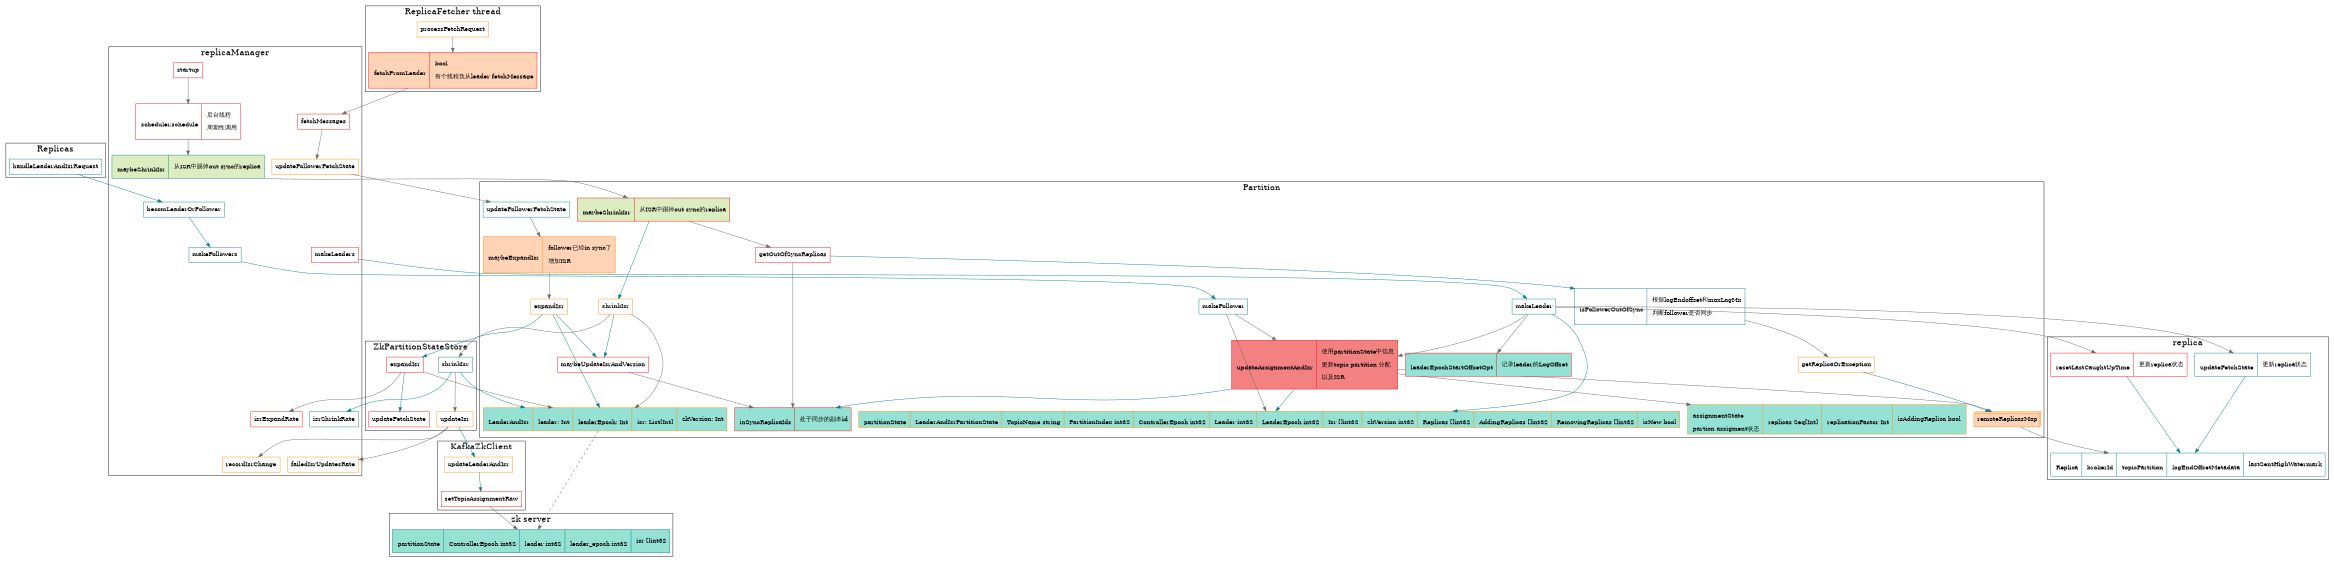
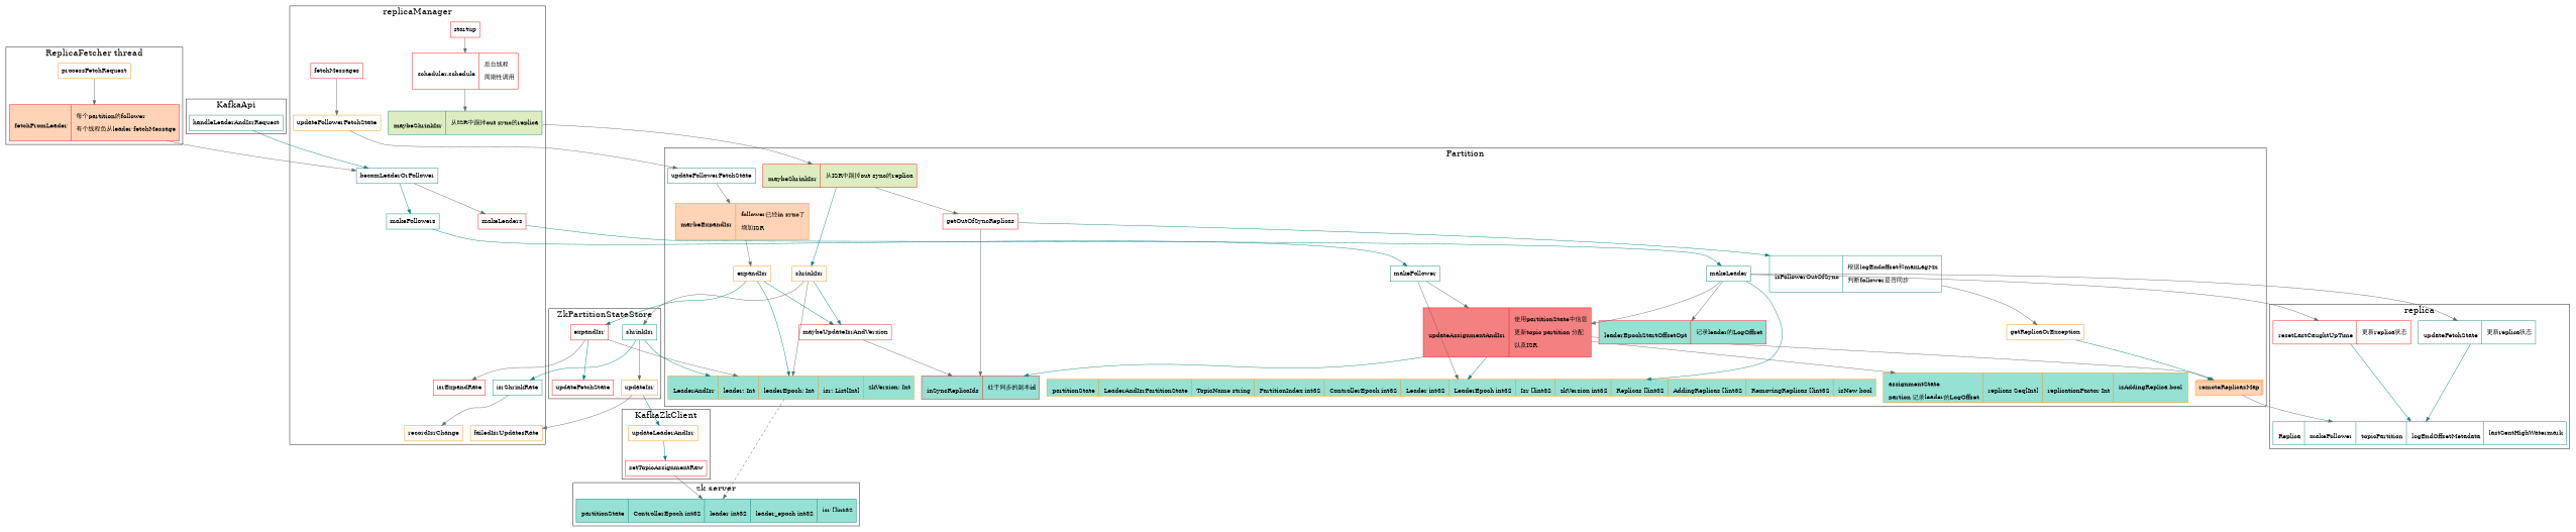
  digraph {
    fontname="DejaVu Serif"
    newrank=true
    rankdir=TB
    node [color=red fontname="DejaVu Serif" shape=box]
    edge [color=gray40 fontname="DejaVu Serif"]
    n1 [color=teal fillcolor="#95e1d3" label="{{\n        partitionState|\n          ControllerEpoch int32\l|\n          leader int32\l|\n          leader_epoch int32\l|\n          isr []int32\l\n      }}" shape=record style=filled]
    updateLeaderAndIsr [color=darkorange]
    setTopicAssignmentRaw
    isrShrinkRate [color=teal]
    isrExpandRate
    recordIsrChange [color=darkorange]
    failedIsrUpdatesRate [color=darkorange]
    n8 [label="{{\n        scheduler.schedule|\n          后台线程\l \n          周期性调用\l\n      }}" shape=record]
    startup
    n10 [color=teal fillcolor="#DCEDc1" label="{{\n        maybeShrinkIsr|\n          从ISR中踢掉out sync的replica\l\n      }}" shape=record style=filled]
    n11 [color=darkorange label=updateFollowerFetchState]
    fetchMessages
    becomLeaderOrFollower [color=teal]
    makeFollowers [color=teal]
    makeLeaders
    n16 [label=expandIsr]
    updateFetchState
    n18 [color=teal label=shrinkIsr]
    updateIsr [color=darkorange]
-   n20 [color=teal label="{{\n        Replica|\n          brokerId\l|\n          topicPartition\l|\n          logEndOffsetMetadata\l|\n          lastSentHighWatermark\l\n      }}" shape=record]
+   n20 [color=teal label="{{\n        Replica|\n          makeFollower\l|\n          topicPartition\l|\n          logEndOffsetMetadata\l|\n          lastSentHighWatermark\l\n      }}" shape=record]
    n21 [color=teal label="{{\n        updateFetchState|\n          更新replica状态\l\n      }}" shape=record]
    n22 [label="{{\n        resetLastCaughtUpTime|\n          更新replica状态\l\n      }}" shape=record]
    n23 [color=darkorange fillcolor="#95e1d3" label="{{\n        LeaderAndIsr|\n          leader: Int\l|\n          leaderEpoch: Int\l|\n          isr: List[Int]\l|\n          zkVersion: Int\l\n      }}" shape=record style=filled]
    n24 [color=darkorange fillcolor="#FFD3B6" label=remoteReplicasMap shape=box3d style=filled]
    n25 [fillcolor="#f38181" label="{{\n        updateAssignmentAndIsr|\n          使用partitionState中信息\l\n          更新topic partition 分配\l \n          以及ISR\l\n      }}" shape=record style=filled]
    n26 [fillcolor="#95e1d3" label="{{\n        inSyncReplicaIds|\n          处于同步的副本id\l\n      }}" shape=record style=filled]
-   n27 [color=darkorange fillcolor="#95e1d3" label="{{\n        assignmentState\l\n          partion assigment状态\l|\n          replicas Seq[Int]\l|\n          replicationFactor Int\l|\n          isAddingReplica bool \l\n      }}" shape=record style=filled]
+   n27 [color=darkorange fillcolor="#95e1d3" label="{{\n        assignmentState\l\n          partion 记录leader的LogOffset\l|\n          replicas Seq[Int]\l|\n          replicationFactor Int\l|\n          isAddingReplica bool \l\n      }}" shape=record style=filled]
    n28 [color=darkorange fillcolor="#95e1d3" label="{{\n        partitionState|\n          LeaderAndIsrPartitionState\l|\n          TopicName string|\n          PartitionIndex int32|\n          ControllerEpoch int32|\n          Leader int32 |\n          LeaderEpoch int32|\n          Isr []int32|\n          zkVersion int32|\n          Replicas []int32|\n          AddingReplicas []int32|\n          RemovingReplicas []int32|\n          isNew bool\n      }}" shape=record style=filled]
    n29 [color=darkorange fillcolor="#FFD3B6" label="{{\n        maybeExpandIsr|\n        follower已经in sync了\l\n          增加ISR\l\n      }}" shape=record style=filled]
    expandIsr [color=darkorange]
    n31 [fillcolor="#DCEDc1" label="{{\n        maybeShrinkIsr|\n          从ISR中踢掉out sync的replica\l\n      }}" shape=record style=filled]
    shrinkIsr [color=darkorange]
    getOutOfSyncReplicas
    n34 [fillcolor="#95e1d3" label="{{\n        leaderEpochStartOffsetOpt|\n          记录leader的LogOffset\l\n      }}" shape=record style=filled]
    maybeUpdateIsrAndVersion
    n36 [color=teal label="{{\n        isFollowerOutOfSync|\n          根据logEndoffset和maxLagMx\l\n          判断follower是否同步\l\n      }}" shape=record]
    updateFollowerFetchState [color=teal]
    getReplicaOrException [color=darkorange]
    makeLeader [color=teal]
    makeFollower [color=teal]
-   n41 [fillcolor="#FFD3B6" label="{{\n        fetchFromLeader|\n          bool\l \n          有个线程负从leader fetchMessage\l\n      }}" shape=record style=filled]
+   n41 [fillcolor="#FFD3B6" label="{{\n        fetchFromLeader|\n          每个partition的follower\l \n          有个线程负从leader fetchMessage\l\n      }}" shape=record style=filled]
    processFetchRequest [color=darkorange]
    handleLeaderAndIsrRequest [color=teal]
    subgraph cluster_1 {
      fontsize=20
      label="zk server"
      n1
    }
    subgraph cluster_2 {
      fontsize=20
      label=KafkaZkClient
      updateLeaderAndIsr
      setTopicAssignmentRaw
    }
    subgraph cluster_3 {
      fontsize=20
      label=replicaManager
      isrShrinkRate
      isrExpandRate
      recordIsrChange
      failedIsrUpdatesRate
      n8
      startup
      n10
      n11
      fetchMessages
      becomLeaderOrFollower
      makeFollowers
      makeLeaders
    }
    subgraph cluster_4 {
      fontsize=20
      label=ZkPartitionStateStore
      n16
      updateFetchState
      n18
      updateIsr
    }
    subgraph cluster_5 {
      fontsize=20
      label=replica
      n20
      n21
      n22
    }
    subgraph cluster_6 {
      fontsize=20
      label=Partition
      n23
      n24
      n25
      n26
      n27
      n28
      n29
      expandIsr
      n31
      shrinkIsr
      getOutOfSyncReplicas
      n34
      maybeUpdateIsrAndVersion
      n36
      updateFollowerFetchState
      getReplicaOrException
      makeLeader
      makeFollower
    }
    subgraph cluster_7 {
      fontsize=20
      label="ReplicaFetcher thread"
      n41
      processFetchRequest
    }
    subgraph cluster_8 {
      fontsize=20
-     label=Replicas
+     label=KafkaApi
      handleLeaderAndIsrRequest
    }
    updateLeaderAndIsr -> setTopicAssignmentRaw [color=teal]
    setTopicAssignmentRaw -> n1
    n8 -> n10
    startup -> n8
    n10 -> n31
    n11 -> updateFollowerFetchState
    fetchMessages -> n11
    becomLeaderOrFollower -> makeFollowers [color=teal]
+   becomLeaderOrFollower -> makeLeaders
    makeFollowers -> makeFollower [color=teal]
    makeLeaders -> makeLeader [color=teal]
    n16 -> isrExpandRate
    n16 -> updateFetchState [color=teal]
    n16 -> n23
    n18 -> isrShrinkRate [color=teal]
    n18 -> updateIsr
    n18 -> n23 [color=teal]
    updateIsr -> updateLeaderAndIsr [color=teal]
-   updateIsr -> recordIsrChange
+   isrShrinkRate -> recordIsrChange
    updateIsr -> failedIsrUpdatesRate
    n21 -> n20 [color=teal]
    n22 -> n20 [color=teal]
    n23 -> n1 [style=dashed]
    n24 -> n20
    n25 -> n24
    n25 -> n26 [color=teal]
    n25 -> n27
    n25 -> n28 [color=teal]
    n29 -> expandIsr
    expandIsr -> n16 [color=teal]
    expandIsr -> n23 [color=teal]
    expandIsr -> maybeUpdateIsrAndVersion [color=teal]
    n31 -> shrinkIsr [color=teal]
    n31 -> getOutOfSyncReplicas
    shrinkIsr -> n18
    shrinkIsr -> n23
    shrinkIsr -> maybeUpdateIsrAndVersion [color=teal]
    getOutOfSyncReplicas -> n26
    getOutOfSyncReplicas -> n36 [color=teal]
    maybeUpdateIsrAndVersion -> n26
    n36 -> getReplicaOrException
    updateFollowerFetchState -> n29
    getReplicaOrException -> n24 [color=teal]
    makeLeader -> n21
    makeLeader -> n22
    makeLeader -> n25
    makeLeader -> n28 [color=teal]
    makeLeader -> n34
    makeFollower -> n25
    makeFollower -> n28
-   n41 -> fetchMessages
+   n41 -> becomLeaderOrFollower
    processFetchRequest -> n41
    handleLeaderAndIsrRequest -> becomLeaderOrFollower [color=teal]
  }
